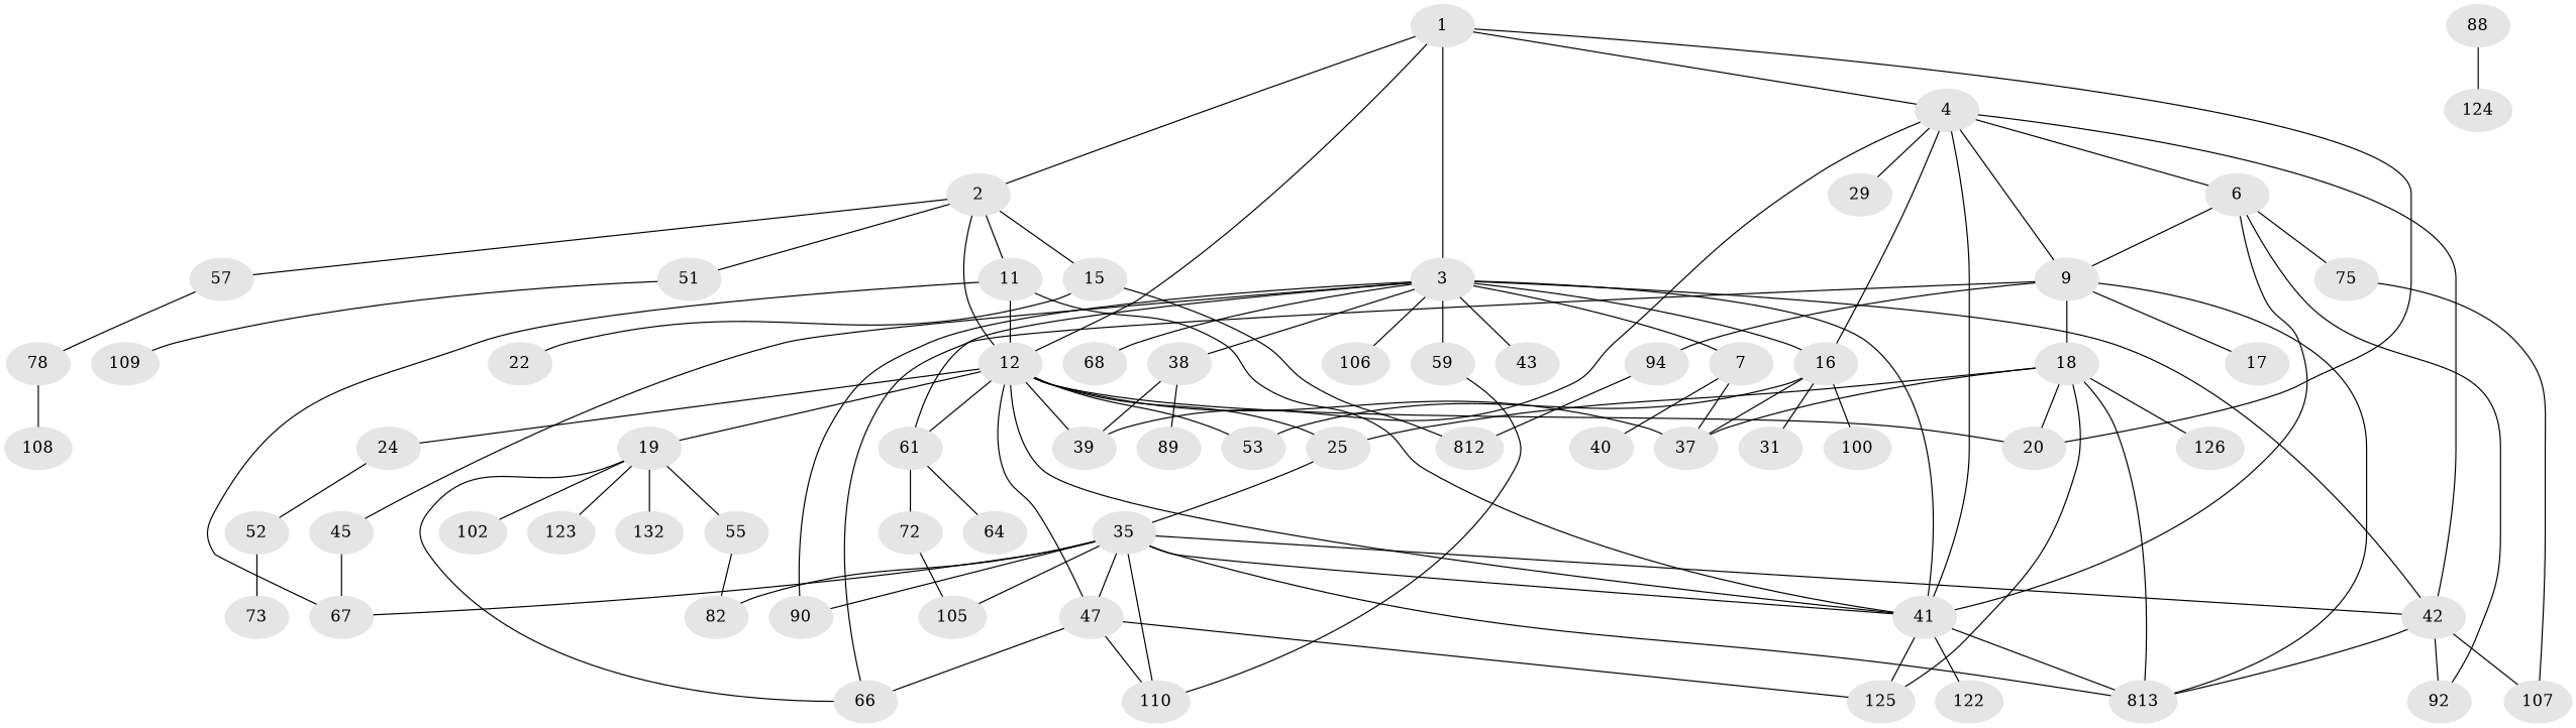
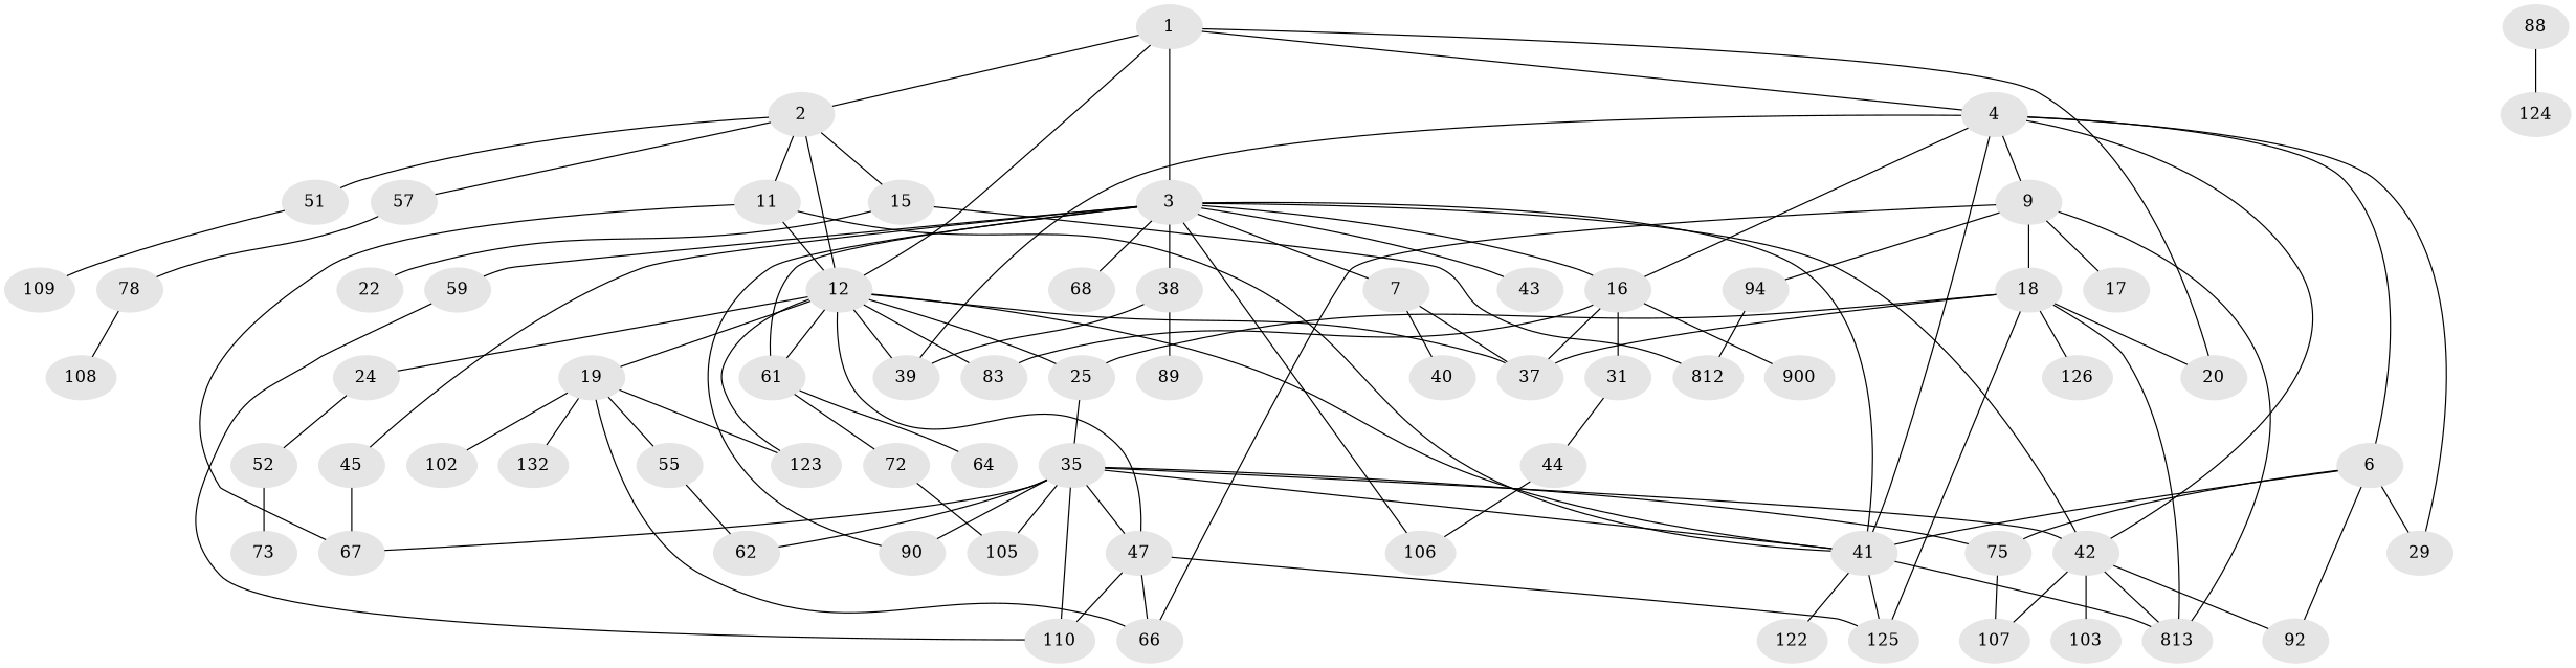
  graph {
    node [color=gray90 style=filled]
    1
    2
    3 [super="+83+14+62+5"]
    4 [super="+69"]
    12 [super="+13+26"]
    20 [super="+76"]
    11 [super="+71"]
    15 [super="+23"]
    51
    57 [super="+80"]
    7 [super="+60+70+8"]
    16 [super="+21+34"]
    38
    41 [super="+77+96"]
    42 [super="+87+99"]
    43
    45
    59 [super="+134+93+63"]
    61
    68
    90
    106
    6 [super="+138+28"]
    9 [super="+10"]
    29
    39 [super="+54"]
    37 [super="+118"]
    19 [super="+111"]
    24 [super="+50"]
    25 [super="+30+115"]
    47 [super="+58"]
-   53 [super="+86"]
+   53 [super="+86" label=83]
    67 [super="+97"]
    22
    n35 [label=812]
    109
    78
    40
    31 [super="+104"]
-   100
+   100 [label=900]
    89
    n42 [label=813 super="+114"]
    125
    122 [super="+139"]
    92
+   103
    107
    110 [super="+119"]
    64
    72 [super="+95"]
    75 [super="+84"]
    17
    18 [super="+130+32"]
    66 [super="+81"]
    94 [super="+101"]
    126
    55
    102
    123
    132
    52
    35 [super="+121+117+65+36"]
-   82
+   44
+   82 [label=62]
    73
    105
    108 [super="+116"]
    88
    124
    1 -- 2
    1 -- 3
    1 -- 4
    1 -- 12
    1 -- 20
    2 -- 12
    2 -- 11
    2 -- 15
    2 -- 51
    2 -- 57
    3 -- 7
    3 -- 16
    3 -- 38
    3 -- 41
    3 -- 42
    3 -- 43
    3 -- 45
    3 -- 59 [weight=2]
    3 -- 61
    3 -- 68
    3 -- 90
    3 -- 106
    4 -- 16
    4 -- 41
    4 -- 42
    4 -- 6
    4 -- 9
    4 -- 29
    4 -- 39
-   12 -- 20
+   12 -- 123
    12 -- 41
    12 -- 61
    12 -- 39
    12 -- 37
    12 -- 19
    12 -- 24
    12 -- 25
    12 -- 47
    12 -- 53
    11 -- 12 [weight=2]
    11 -- 41
    11 -- 67
    15 -- 22
    15 -- n35
    51 -- 109
    57 -- 78
    7 -- 37
    7 -- 40
    16 -- 37
    16 -- 53
    16 -- 31
    16 -- 100
    38 -- 39
    38 -- 89
    41 -- n42
    41 -- 125
    41 -- 122
    42 -- n42
    42 -- 92
+   42 -- 103
    42 -- 107
    45 -- 67
    59 -- 110
    61 -- 64
    61 -- 72
    6 -- 41
-   6 -- 9
+   6 -- 29
    6 -- 92
    6 -- 75
    9 -- n42
    9 -- 17
    9 -- 18
    9 -- 66
    9 -- 94
    19 -- 66
    19 -- 55
    19 -- 102
    19 -- 123
    19 -- 132
    24 -- 52
    25 -- 35
    47 -- 125
    47 -- 110
    47 -- 66
    78 -- 108
+   31 -- 44
    72 -- 105
    75 -- 107
    18 -- 20
    18 -- 37
    18 -- 25
    18 -- n42
    18 -- 125
    18 -- 126
    94 -- n35
    55 -- 82
    52 -- 73
    35 -- 41
    35 -- 42
    35 -- 90 [weight=2]
    35 -- 47
    35 -- 67
    35 -- 110
-   35 -- n42
+   35 -- 75
    35 -- 82
    35 -- 105
+   44 -- 106
    88 -- 124
  }
